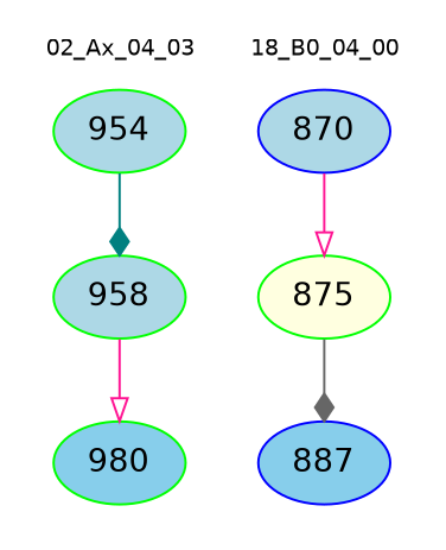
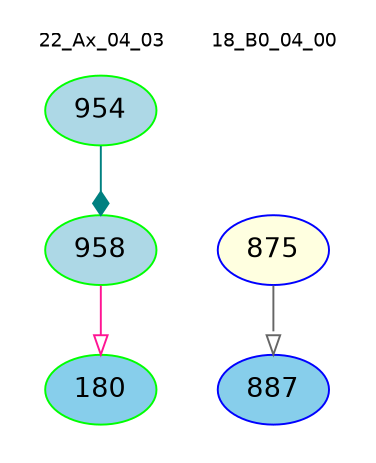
  digraph {
    fontname="DejaVu Sans"
    node [color=green fillcolor=lightblue fontname="DejaVu Sans" style=filled]
    edge [arrowhead=diamond color=deeppink fontname="DejaVu Sans"]
    n1 [label=954]
    n2 [label=958]
-   n3 [fillcolor=skyblue label=980]
-   n4 [color=blue label=870]
-   n5 [fillcolor=lightyellow label=875]
+   n3 [fillcolor=skyblue label=180]
+   n5 [color=blue fillcolor=lightyellow label=875]
    n6 [color=blue fillcolor=skyblue label=887]
    subgraph cluster_1 {
      color=white
      fontsize=10
-     label="02_Ax_04_03"
+     label="22_Ax_04_03"
      n1
      n2
      n3
    }
    subgraph cluster_2 {
      color=white
      fontsize=10
      label="18_B0_04_00"
-     n4
      n5
      n6
    }
    n1 -> n2 [color=teal]
    n2 -> n3 [arrowhead=onormal]
-   n4 -> n5 [arrowhead=onormal]
-   n5 -> n6 [color=gray40]
+   n5 -> n6 [arrowhead=onormal color=gray40]
  }
